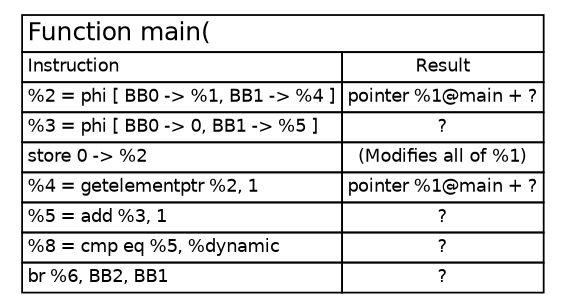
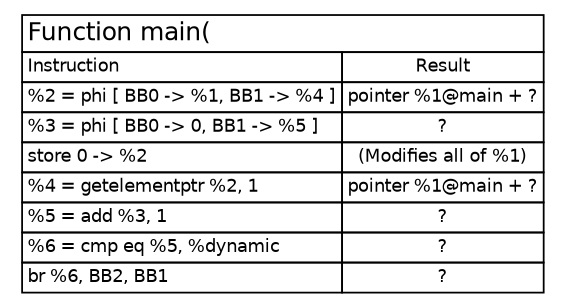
  digraph {
    fontname=Helvetica
-   n1 [fontname=helvetica fontsize=10 label=<  <table border="0" cellborder="1" cellspacing="0">   <tr><td align="left" colspan="2"><font point-size="14">Function main(</font></td></tr>   <tr><td align="left">Instruction</td><td>Result</td></tr>   <tr><td align="left">%2 = phi [ BB0 -&gt; %1, BB1 -&gt; %4 ]</td><td>pointer %1@main + ?</td></tr>   <tr><td align="left">%3 = phi [ BB0 -&gt; 0, BB1 -&gt; %5 ]</td><td>?</td></tr>   <tr><td align="left">store 0 -&gt; %2</td><td>(Modifies all of %1)</td></tr>   <tr><td align="left">%4 = getelementptr %2, 1</td><td>pointer %1@main + ?</td></tr>   <tr><td align="left">%5 = add %3, 1</td><td>?</td></tr>   <tr><td align="left">%8 = cmp eq %5, %dynamic</td><td>?</td></tr>   <tr><td align="left">br %6, BB2, BB1</td><td>?</td></tr> </table>  > shape=plaintext]
+   n1 [fontname=helvetica fontsize=10 label=<  <table border="0" cellborder="1" cellspacing="0">   <tr><td align="left" colspan="2"><font point-size="14">Function main(</font></td></tr>   <tr><td align="left">Instruction</td><td>Result</td></tr>   <tr><td align="left">%2 = phi [ BB0 -&gt; %1, BB1 -&gt; %4 ]</td><td>pointer %1@main + ?</td></tr>   <tr><td align="left">%3 = phi [ BB0 -&gt; 0, BB1 -&gt; %5 ]</td><td>?</td></tr>   <tr><td align="left">store 0 -&gt; %2</td><td>(Modifies all of %1)</td></tr>   <tr><td align="left">%4 = getelementptr %2, 1</td><td>pointer %1@main + ?</td></tr>   <tr><td align="left">%5 = add %3, 1</td><td>?</td></tr>   <tr><td align="left">%6 = cmp eq %5, %dynamic</td><td>?</td></tr>   <tr><td align="left">br %6, BB2, BB1</td><td>?</td></tr> </table>  > shape=plaintext]
  }
